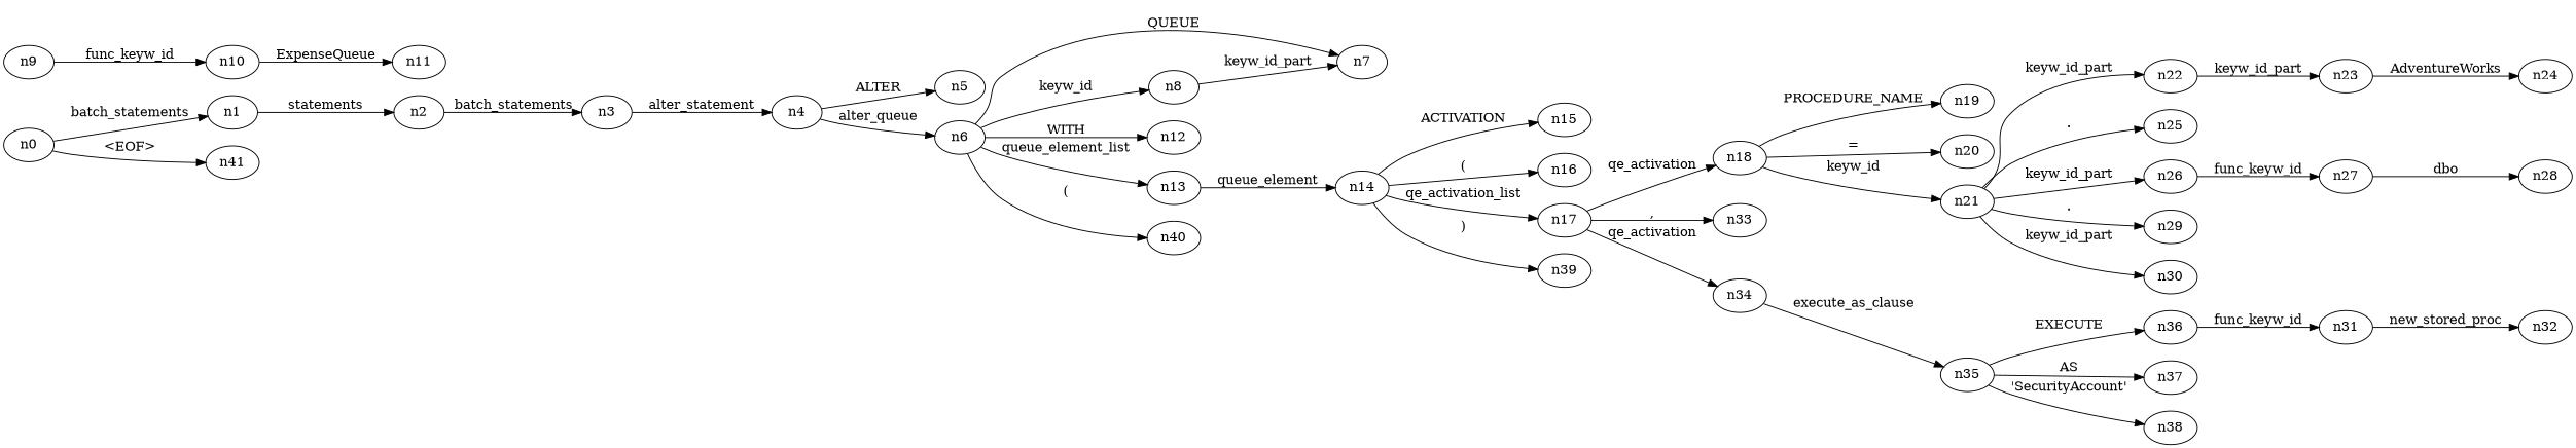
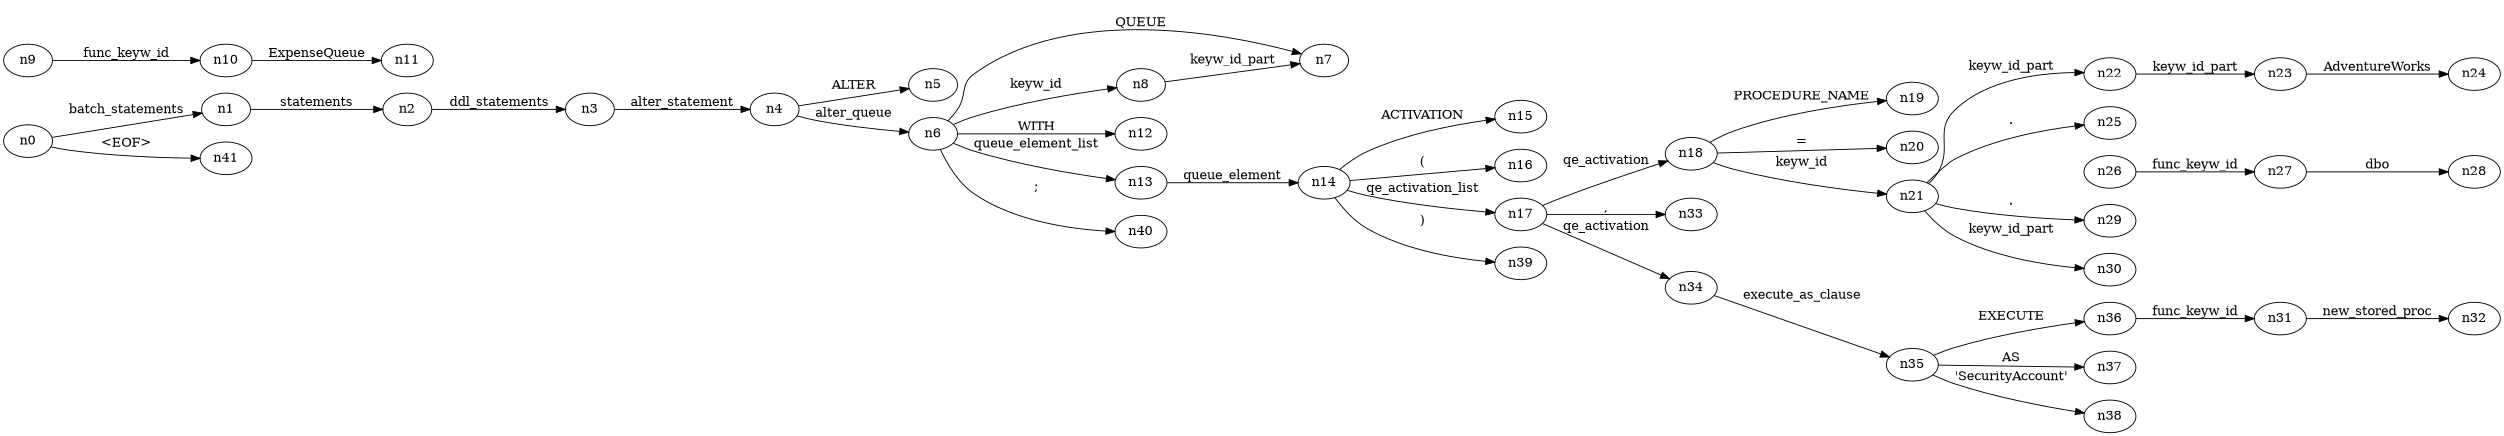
  digraph {
    rankdir=LR
    n0
    n1
    n41
    n2
    n3
    n4
    n5
    n6
    n7
    n8
    n12
    n13
    n40
    n14
    n9
    n10
    n11
    n15
    n16
    n17
    n39
    n18
    n33
    n34
    n19
    n20
    n21
    n35
    n22
    n25
    n26
    n29
    n30
    n23
    n27
    n24
    n28
    n31
    n32
    n36
    n37
    n38
    n0 -> n1 [label=batch_statements]
    n0 -> n41 [label="<EOF>"]
    n1 -> n2 [label=statements]
-   n2 -> n3 [label=batch_statements]
+   n2 -> n3 [label=ddl_statements]
    n3 -> n4 [label=alter_statement]
    n4 -> n5 [label=ALTER]
    n4 -> n6 [label=alter_queue]
    n6 -> n7 [label=QUEUE]
    n6 -> n8 [label=keyw_id]
    n6 -> n12 [label=WITH]
    n6 -> n13 [label=queue_element_list]
-   n6 -> n40 [label="("]
+   n6 -> n40 [label=";"]
    n8 -> n7 [label=keyw_id_part]
    n13 -> n14 [label=queue_element]
    n14 -> n15 [label=ACTIVATION]
    n14 -> n16 [label="("]
    n14 -> n17 [label=qe_activation_list]
    n14 -> n39 [label=")"]
    n9 -> n10 [label=func_keyw_id]
    n10 -> n11 [label=ExpenseQueue]
    n17 -> n18 [label=qe_activation]
    n17 -> n33 [label=","]
    n17 -> n34 [label=qe_activation]
    n18 -> n19 [label=PROCEDURE_NAME]
    n18 -> n20 [label="="]
    n18 -> n21 [label=keyw_id]
    n34 -> n35 [label=execute_as_clause]
    n21 -> n22 [label=keyw_id_part]
    n21 -> n25 [label="."]
-   n21 -> n26 [label=keyw_id_part]
    n21 -> n29 [label="."]
    n21 -> n30 [label=keyw_id_part]
    n35 -> n36 [label=EXECUTE]
    n35 -> n37 [label=AS]
    n35 -> n38 [label="'SecurityAccount'"]
    n22 -> n23 [label=keyw_id_part]
    n26 -> n27 [label=func_keyw_id]
    n23 -> n24 [label=AdventureWorks]
    n27 -> n28 [label=dbo]
    n31 -> n32 [label=new_stored_proc]
    n36 -> n31 [label=func_keyw_id]
  }
